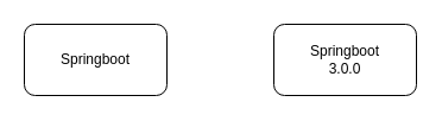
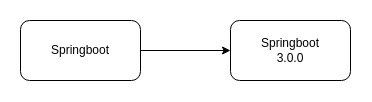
  <mxCell id="0" />
  <mxCell id="1" parent="0" />
+ <mxCell id="2" value="" style="edgeStyle=orthogonalEdgeStyle;rounded=0;orthogonalLoop=1;jettySize=auto;html=1;" parent="1" source="3" target="4" edge="1"><mxGeometry relative="1" as="geometry" /></mxCell>
  <mxCell id="3" value="Springboot" style="rounded=1;whiteSpace=wrap;html=1;" parent="1" vertex="1"><mxGeometry x="20" y="20" width="120" height="60" as="geometry" /></mxCell>
  <mxCell id="4" value="Springboot&lt;br&gt;3.0.0" style="whiteSpace=wrap;html=1;rounded=1;" parent="1" vertex="1"><mxGeometry x="230" y="20" width="120" height="60" as="geometry" /></mxCell>
